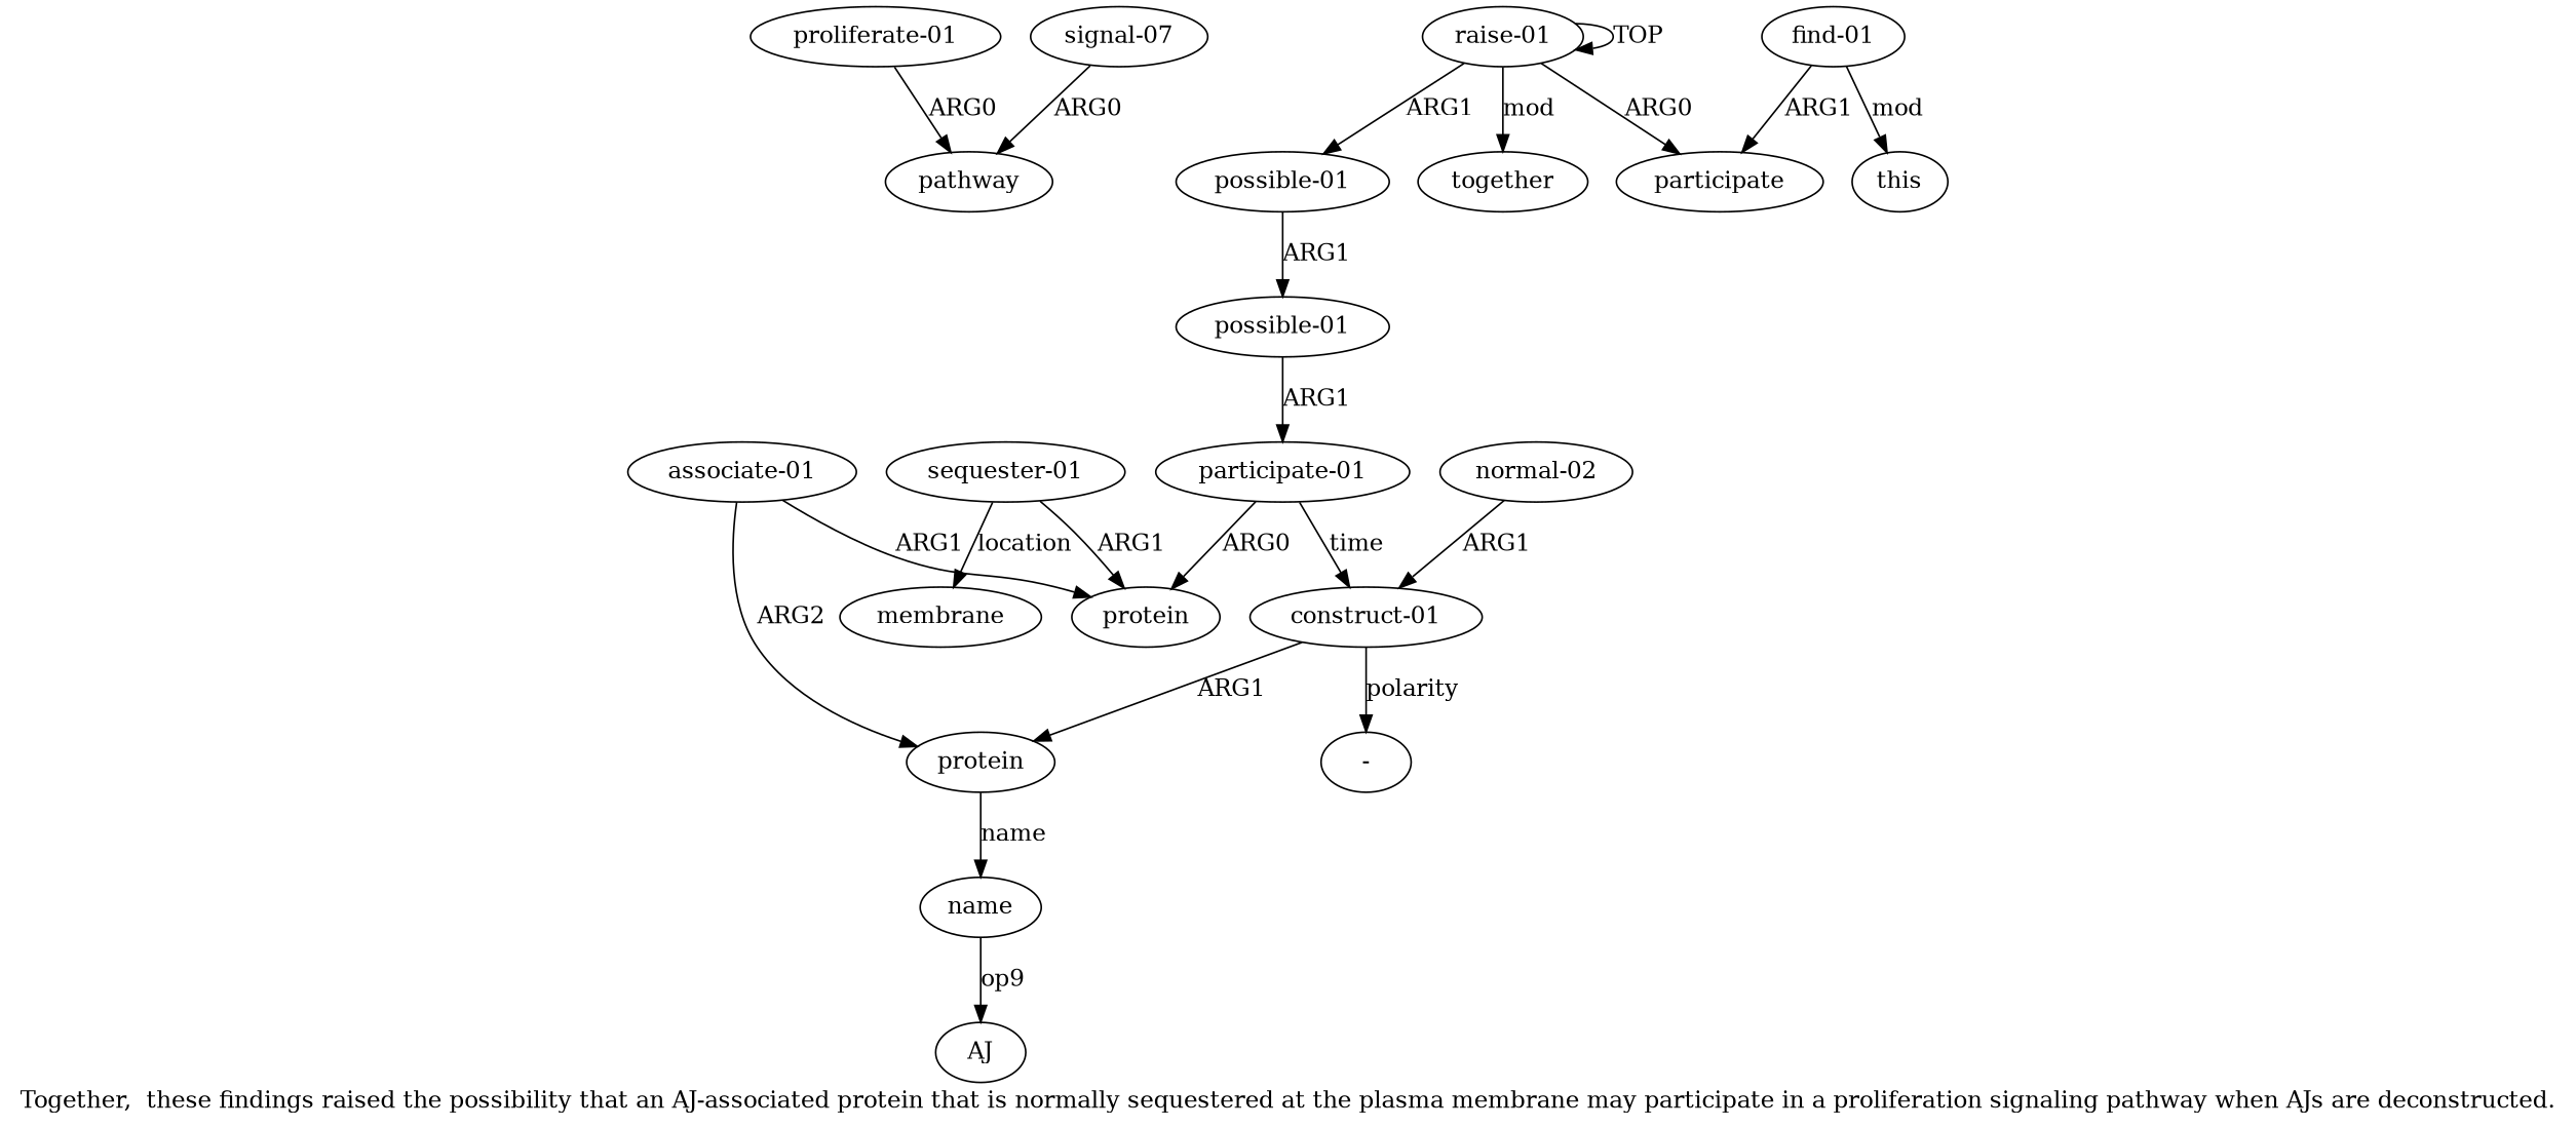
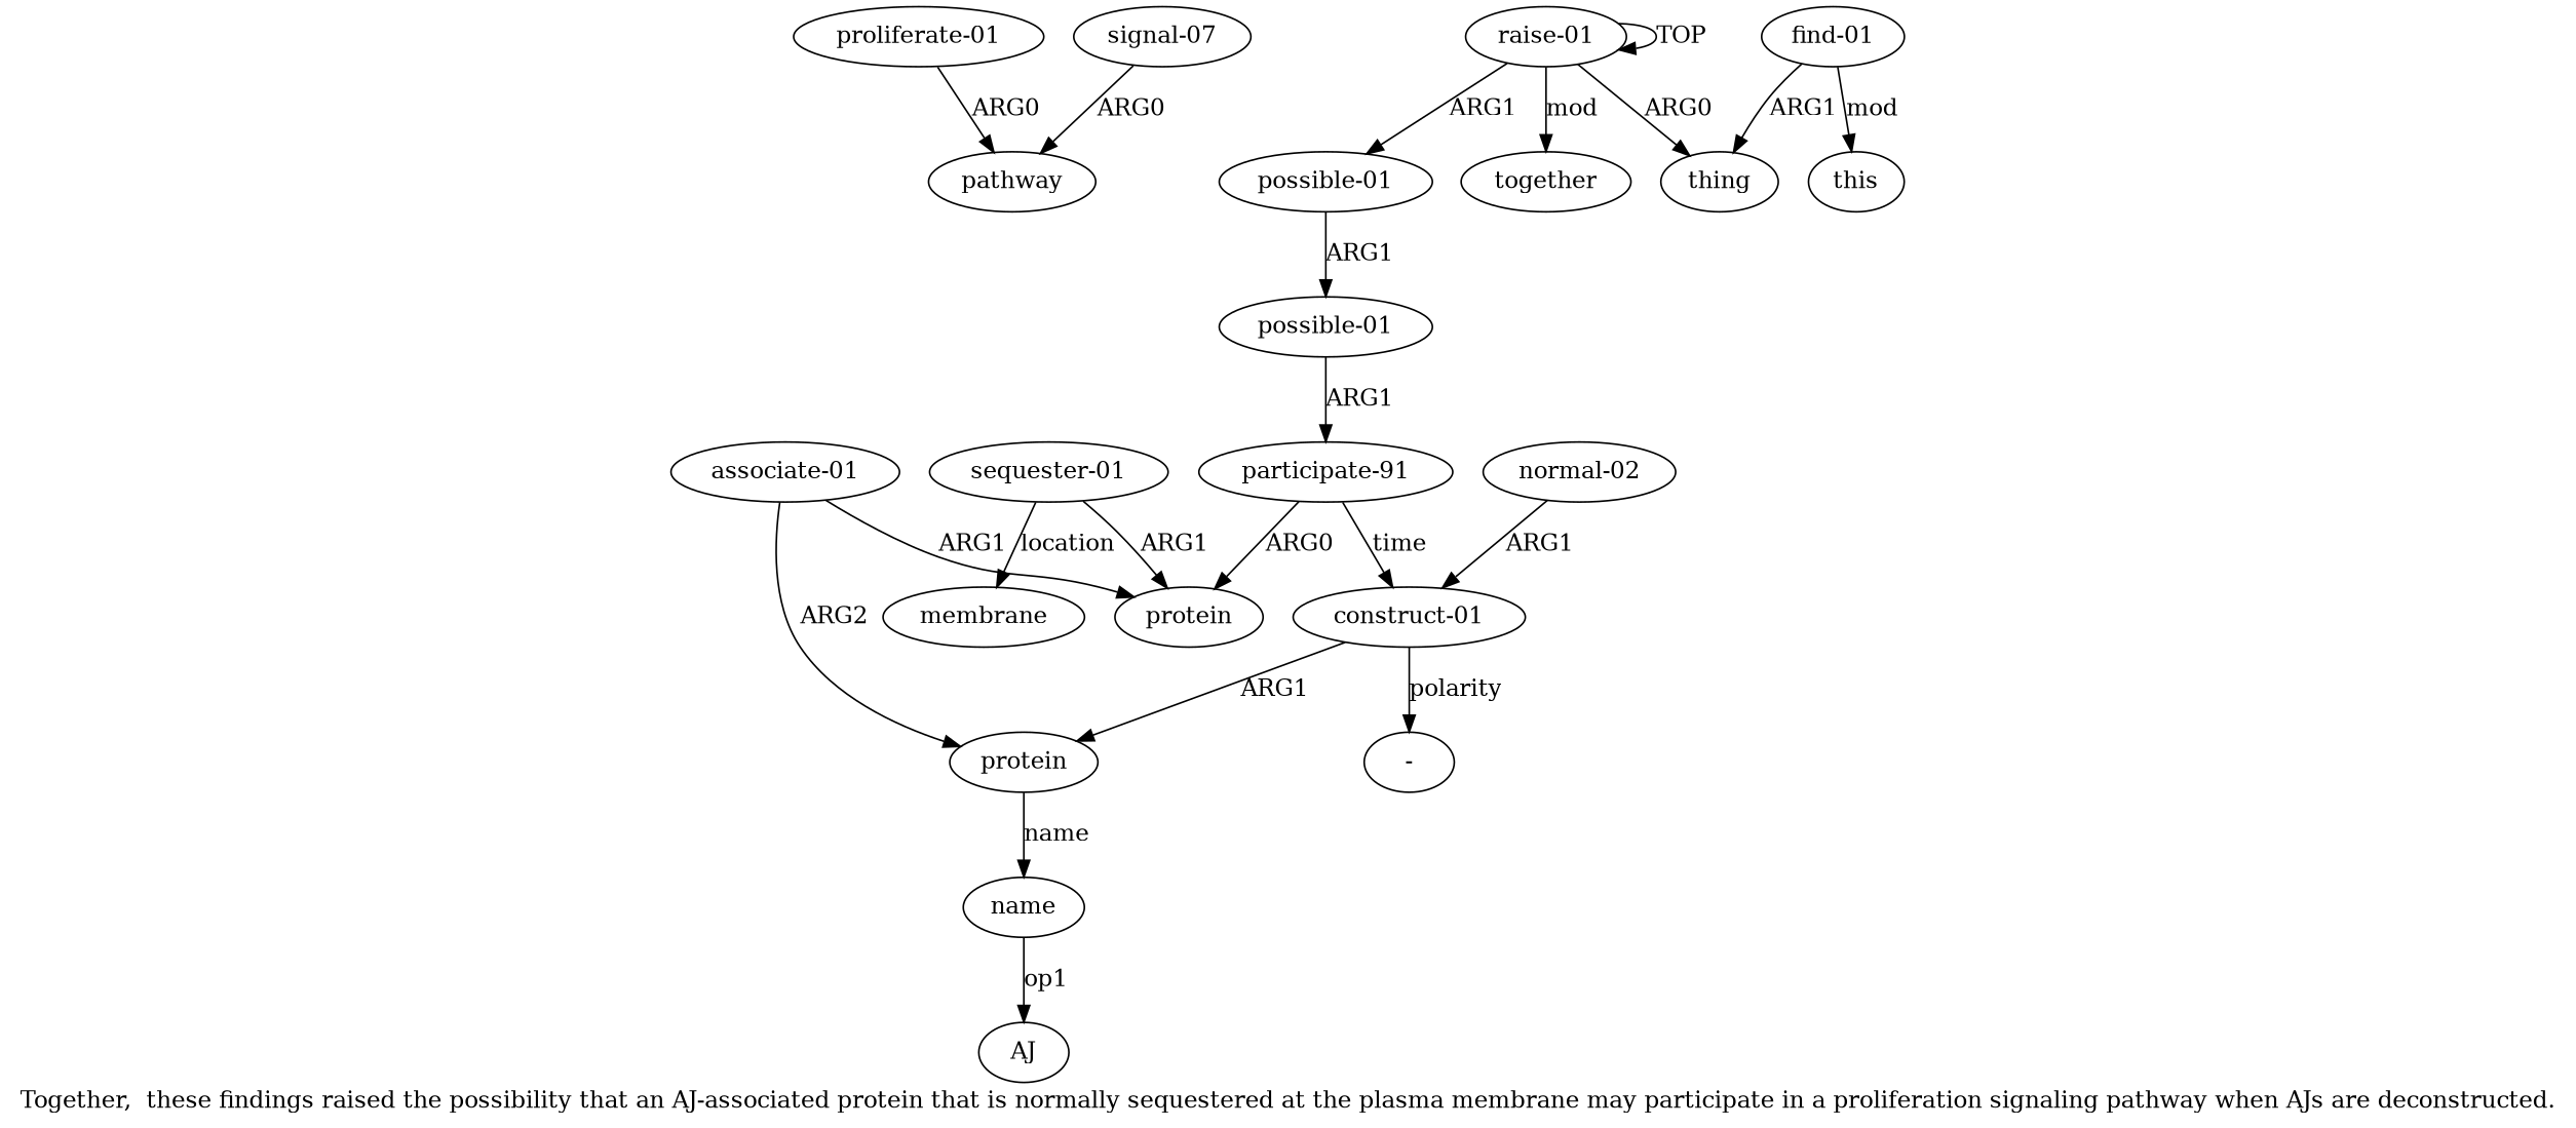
  digraph {
    label="Together,  these findings raised the possibility that an AJ-associated protein that is normally sequestered at the plasma membrane may participate in a proliferation signaling pathway when AJs are deconstructed."
    node [color=black gold_ind=-1 gold_label=protein test_ind=-1 test_label=protein]
    edge [color=black gold_label=ARG1 test_label=ARG1]
    n1 [gold_ind=15 gold_label="proliferate-01" label="proliferate-01" test_ind=15 test_label="proliferate-01"]
    n2 [gold_ind=16 gold_label=pathway label=pathway test_ind=16 test_label=pathway]
    n3 [gold_ind=13 gold_label=membrane label=membrane test_ind=13 test_label=membrane]
    n4 [gold_ind=17 gold_label="signal-07" label="signal-07" test_ind=17 test_label="signal-07"]
    n5 [gold_ind=11 gold_label="sequester-01" label="sequester-01" test_ind=11 test_label="sequester-01"]
    n6 [gold_ind=7 label=protein test_ind=7]
    n7 [gold_ind=10 gold_label=name label=name test_ind=10 test_label=name]
    n8 [gold_label=AJ label=AJ test_label=AJ]
    n9 [gold_ind=12 gold_label="normal-02" label="normal-02" test_ind=12 test_label="normal-02"]
    n10 [gold_ind=18 gold_label="construct-01" label="construct-01" test_ind=18 test_label="construct-01"]
    n11 [gold_ind=19 gold_label=together label=together test_ind=19 test_label=together]
    n12 [gold_ind=9 label=protein test_ind=9]
    n13 [gold_label="-" label="-" test_label="-"]
-   n14 [gold_ind=1 gold_label=thing label=participate test_ind=1 test_label=thing]
+   n14 [gold_ind=1 gold_label=thing label=thing test_ind=1 test_label=thing]
    n15 [gold_ind=3 gold_label=this label=this test_ind=3 test_label=this]
    n16 [gold_ind=0 gold_label="raise-01" label="raise-01" test_ind=0 test_label="raise-01"]
    n17 [gold_ind=4 gold_label="possible-01" label="possible-01" test_ind=4 test_label="possible-01"]
    n18 [gold_ind=5 gold_label="possible-01" label="possible-01" test_ind=5 test_label="possible-01"]
-   n19 [gold_ind=6 gold_label="participate-01" label="participate-01" test_ind=6 test_label="participate-01"]
+   n19 [gold_ind=6 gold_label="participate-01" label="participate-91" test_ind=6 test_label="participate-01"]
    n20 [gold_ind=2 gold_label="find-01" label="find-01" test_ind=2 test_label="find-01"]
    n21 [gold_ind=8 gold_label="associate-01" label="associate-01" test_ind=8 test_label="associate-01"]
    n1 -> n2 [gold_label=ARG0 label=ARG0 test_label=ARG0]
    n4 -> n2 [gold_label=ARG0 label=ARG0 test_label=ARG0]
    n5 -> n3 [gold_label=location label=location test_label=location]
    n5 -> n6 [label=ARG1]
-   n7 -> n8 [gold_label=op1 label=op9 test_label=op1]
+   n7 -> n8 [gold_label=op1 label=op1 test_label=op1]
    n9 -> n10 [label=ARG1]
    n10 -> n12 [label=ARG1]
    n10 -> n13 [gold_label=polarity label=polarity test_label=polarity]
    n12 -> n7 [gold_label=name label=name test_label=name]
    n16 -> n11 [gold_label=mod label=mod test_label=mod]
    n16 -> n14 [gold_label=ARG0 label=ARG0 test_label=ARG0]
    n16 -> n16 [gold_label=TOP label=TOP test_label=TOP]
    n16 -> n17 [label=ARG1]
    n17 -> n18 [label=ARG1]
    n18 -> n19 [label=ARG1]
    n19 -> n6 [gold_label=ARG0 label=ARG0 test_label=ARG0]
    n19 -> n10 [gold_label=time label=time test_label=time]
    n20 -> n14 [label=ARG1]
    n20 -> n15 [gold_label=mod label=mod test_label=mod]
    n21 -> n6 [label=ARG1]
    n21 -> n12 [gold_label=ARG2 label=ARG2 test_label=ARG2]
  }
